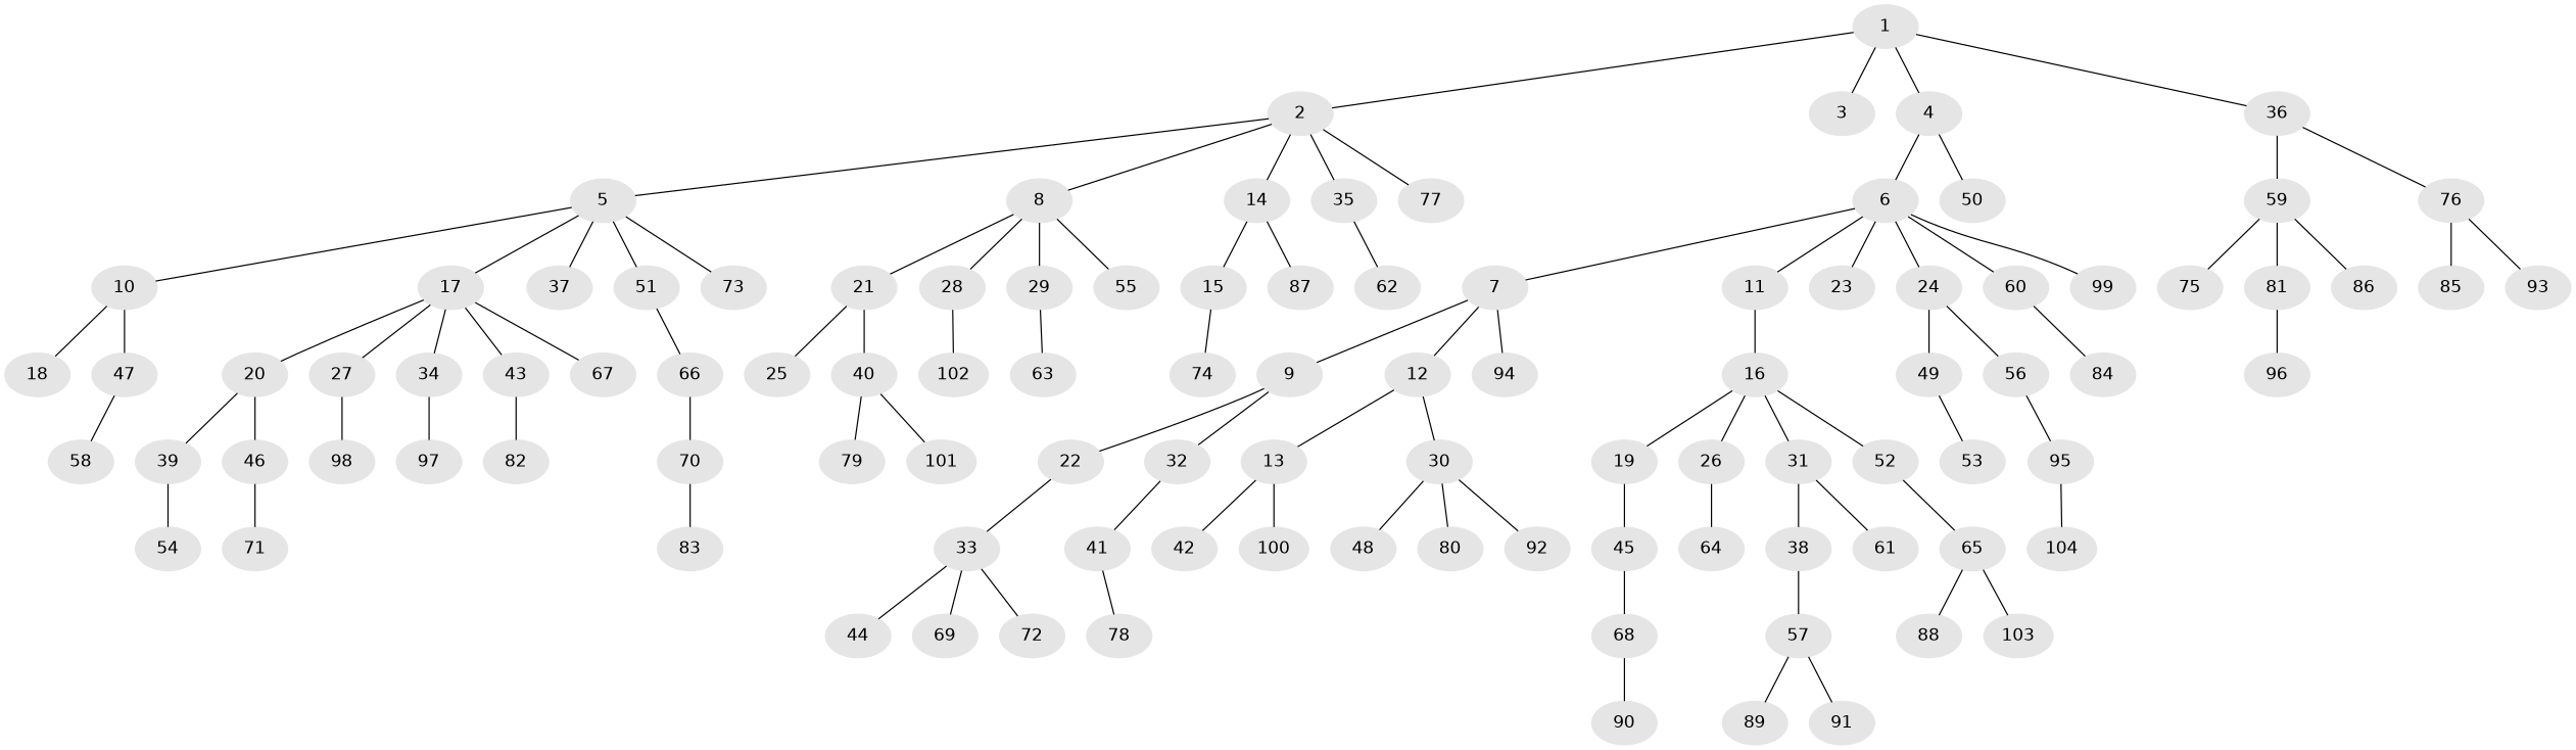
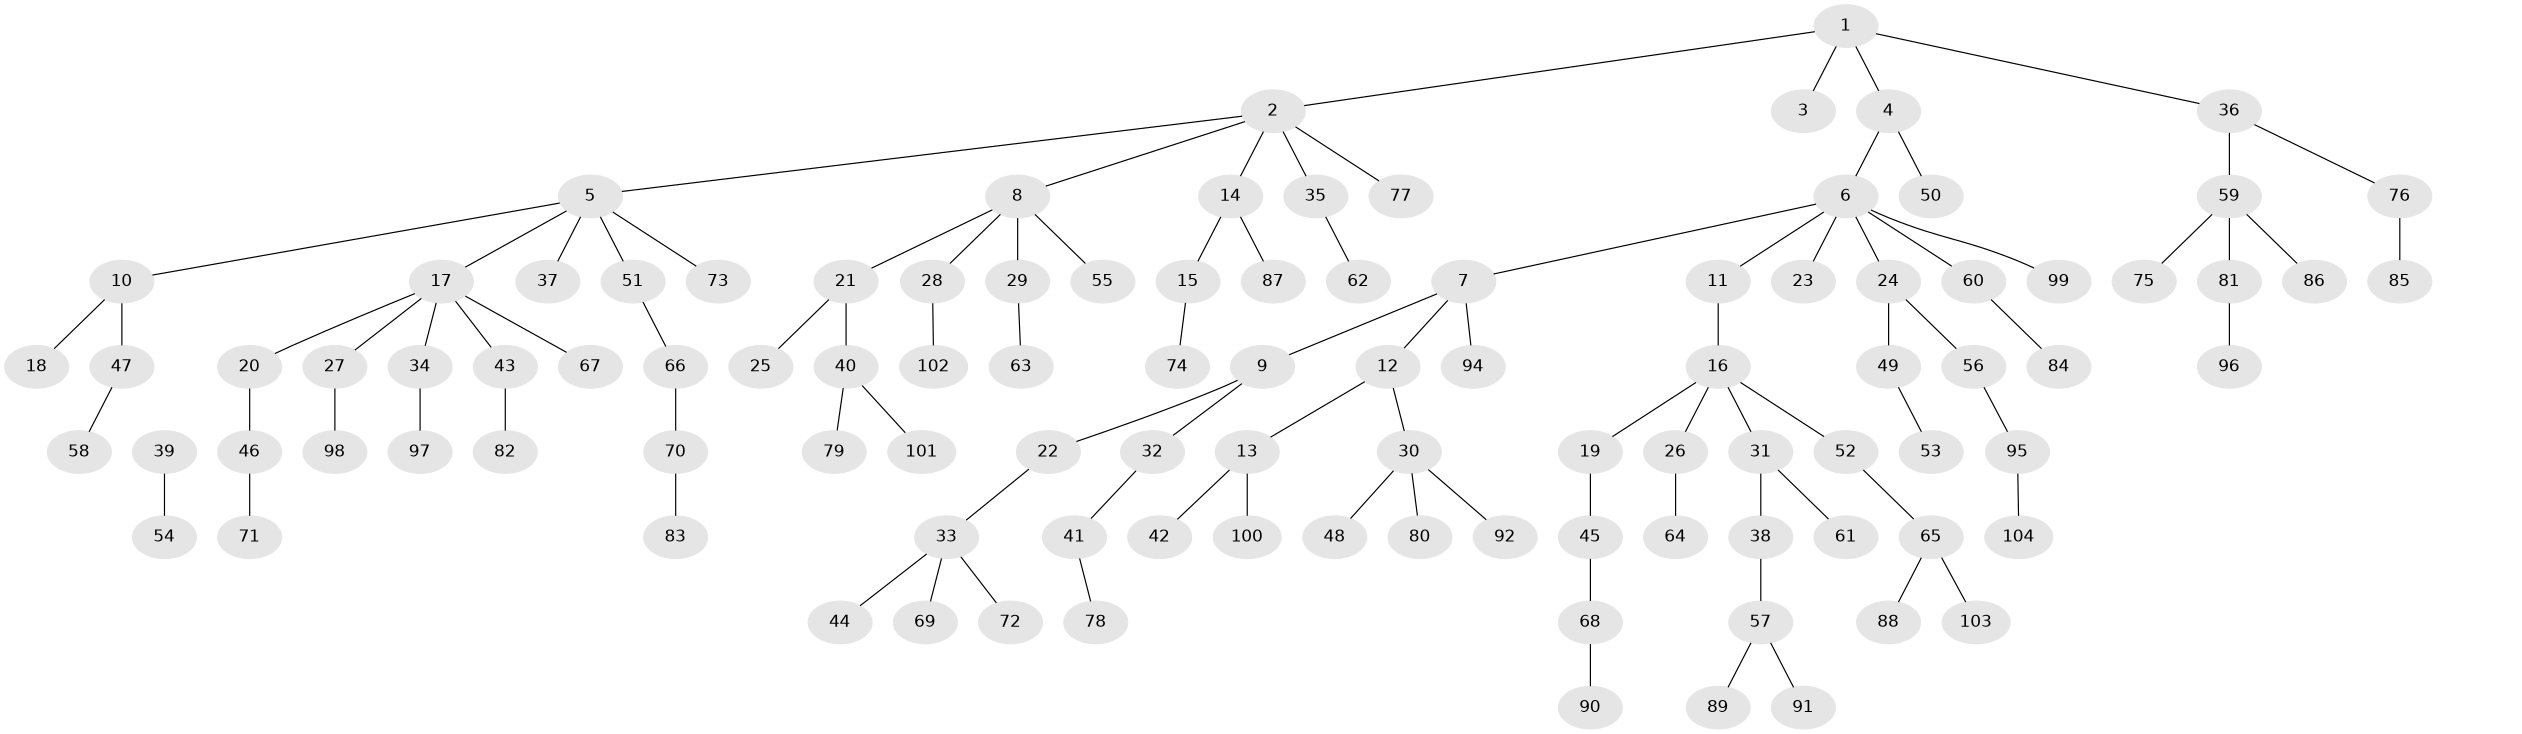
  graph {
    fontname="DejaVu Sans"
    node [color=gray90 fontname="DejaVu Sans" style=filled]
    edge [fontname="DejaVu Sans"]
    1
    2
    3
    4
    36
    5
    8
    14
    35
    77
    6
    50
    59
    76
    10
    17
    37
    51
    73
    21
    28
    29
    55
    15
    87
    62
    7
    11
    23
    24
    60
    99
    18
    47
    20
    27
    34
    43
    67
    66
    9
    12
    94
    16
    49
    56
    84
    22
    32
    13
    30
    25
    40
    102
    63
    33
    41
    58
    19
    26
    31
    52
    42
    100
    48
    80
    92
    74
    45
    64
    38
    61
    65
    39
    46
    98
    97
    82
    68
    54
    71
    79
    101
    44
    69
    72
    53
    95
    57
    78
    75
    81
    86
    85
-   93
    89
    91
    90
    70
    88
    103
    104
    96
    83
    1 -- 2
    1 -- 3
    1 -- 4
    1 -- 36
    2 -- 5
    2 -- 8
    2 -- 14
    2 -- 35
    2 -- 77
    4 -- 6
    4 -- 50
    36 -- 59
    36 -- 76
    5 -- 10
    5 -- 17
    5 -- 37
    5 -- 51
    5 -- 73
    8 -- 21
    8 -- 28
    8 -- 29
    8 -- 55
    14 -- 15
    14 -- 87
    35 -- 62
    6 -- 7
    6 -- 11
    6 -- 23
    6 -- 24
    6 -- 60
    6 -- 99
    59 -- 75
    59 -- 81
    59 -- 86
    76 -- 85
-   76 -- 93
    10 -- 18
    10 -- 47
    17 -- 20
    17 -- 27
    17 -- 34
    17 -- 43
    17 -- 67
    51 -- 66
    21 -- 25
    21 -- 40
    28 -- 102
    29 -- 63
    15 -- 74
    7 -- 9
    7 -- 12
    7 -- 94
    11 -- 16
    24 -- 49
    24 -- 56
    60 -- 84
    47 -- 58
-   20 -- 39
    20 -- 46
    27 -- 98
    34 -- 97
    43 -- 82
    66 -- 70
    9 -- 22
    9 -- 32
    12 -- 13
    12 -- 30
    16 -- 19
    16 -- 26
    16 -- 31
    16 -- 52
    49 -- 53
    56 -- 95
    22 -- 33
    32 -- 41
    13 -- 42
    13 -- 100
    30 -- 48
    30 -- 80
    30 -- 92
    40 -- 79
    40 -- 101
    33 -- 44
    33 -- 69
    33 -- 72
    41 -- 78
    19 -- 45
    26 -- 64
    31 -- 38
    31 -- 61
    52 -- 65
    45 -- 68
    38 -- 57
    65 -- 88
    65 -- 103
    39 -- 54
    46 -- 71
    68 -- 90
    95 -- 104
    57 -- 89
    57 -- 91
    81 -- 96
    70 -- 83
  }
